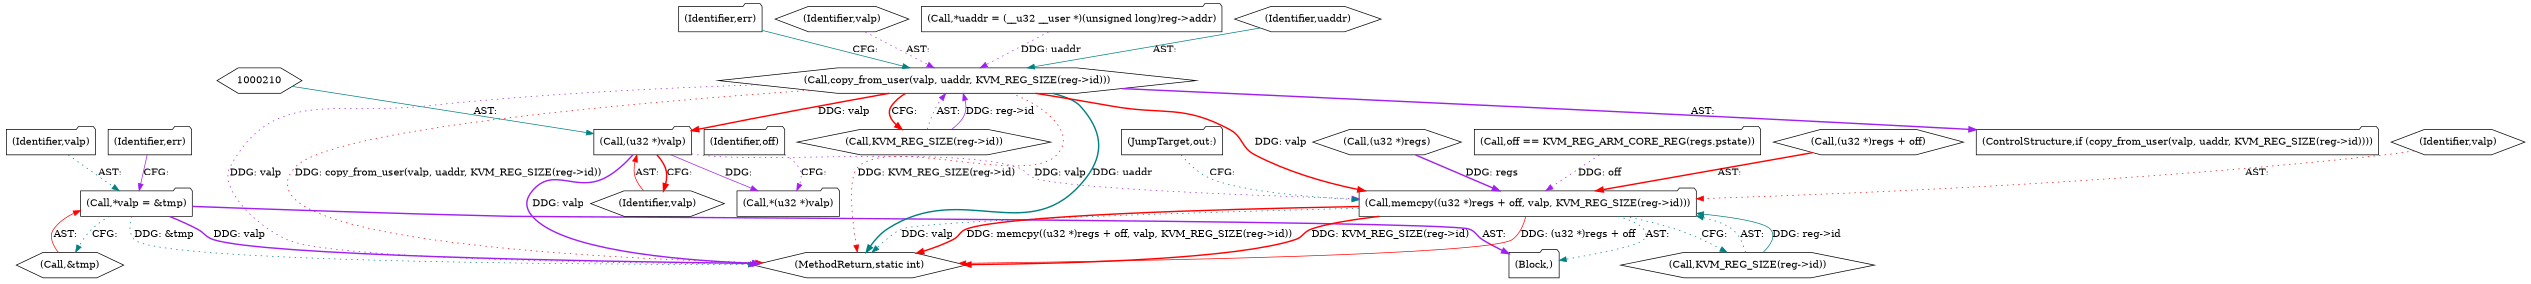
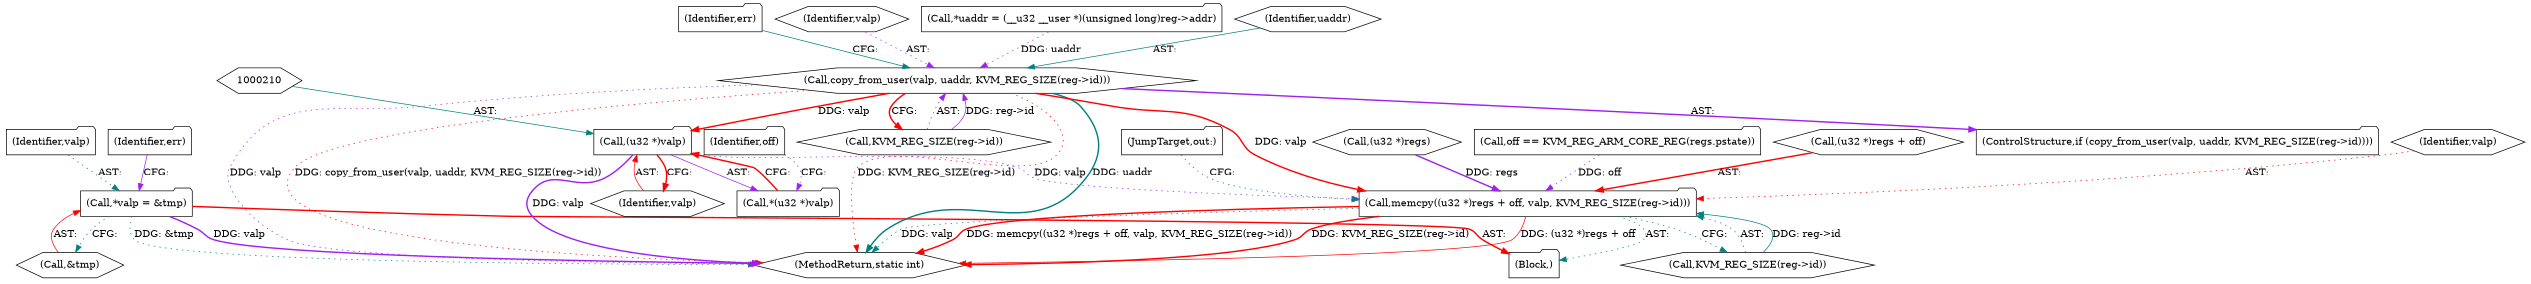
  digraph {
    node [shape=folder]
    edge [color=red style=dotted]
    n1 [label="(Call,*valp = &tmp)"]
    n2 [label="(Call,&tmp)" shape=hexagon]
    n3 [label="(MethodReturn,static int)" shape=hexagon]
    n4 [label="(Block,)"]
    n5 [label="(Call,copy_from_user(valp, uaddr, KVM_REG_SIZE(reg->id)))" shape=hexagon]
    n6 [label="(Call,(u32 *)valp)"]
    n7 [label="(Call,memcpy((u32 *)regs + off, valp, KVM_REG_SIZE(reg->id)))"]
    n8 [label="(Call,KVM_REG_SIZE(reg->id))" shape=hexagon]
    n9 [label="(ControlStructure,if (copy_from_user(valp, uaddr, KVM_REG_SIZE(reg->id))))"]
    n10 [label="(Identifier,valp)" shape=hexagon]
    n11 [label="(Call,*(u32 *)valp)"]
    n12 [label="(Call,KVM_REG_SIZE(reg->id))" shape=hexagon]
    n13 [label="(Identifier,err)"]
    n14 [label="(Identifier,valp)" shape=hexagon]
    n15 [label="(Identifier,off)"]
    n16 [label="(Call,(u32 *)regs)" shape=hexagon]
    n17 [label="(Identifier,err)"]
    n18 [label="(Call,off == KVM_REG_ARM_CORE_REG(regs.pstate))"]
    n19 [label="(Call,(u32 *)regs + off)" shape=hexagon]
    n20 [label="(Call,*uaddr = (__u32 __user *)(unsigned long)reg->addr)"]
    n21 [label="(Identifier,valp)" shape=hexagon]
    n22 [label="(Identifier,valp)"]
    n23 [label="(JumpTarget,out:)"]
    n24 [label="(Identifier,uaddr)" shape=hexagon]
    1000210 [shape=hexagon]
    n1 -> n2 [color=teal label="CFG: "]
    n1 -> n3 [color=purple label="DDG: valp" style=bold]
    n1 -> n3 [color=teal label="DDG: &tmp"]
-   n1 -> n4 [color=purple label="AST: " style=bold]
+   n1 -> n4 [label="AST: " style=bold]
    n2 -> n1 [label="AST: " style=solid]
    n5 -> n3 [color=teal label="DDG: uaddr" style=bold]
    n5 -> n3 [label="DDG: KVM_REG_SIZE(reg->id)"]
    n5 -> n3 [color=purple label="DDG: valp"]
    n5 -> n3 [label="DDG: copy_from_user(valp, uaddr, KVM_REG_SIZE(reg->id))"]
    n5 -> n6 [label="DDG: valp" style=bold]
    n5 -> n7 [label="DDG: valp" style=bold]
    n5 -> n8 [label="CFG: " style=bold]
    n5 -> n9 [color=purple label="AST: " style=bold]
    n6 -> n3 [color=purple label="DDG: valp" style=bold]
    n6 -> n7 [color=purple label="DDG: valp"]
    n6 -> n10 [label="CFG: " style=bold]
-   n6 -> n11 [color=purple label="DDG: " style=solid]
+   n6 -> n11 [color=purple label="AST: " style=solid]
    n7 -> n3 [label="DDG: KVM_REG_SIZE(reg->id)" style=bold]
    n7 -> n3 [label="DDG: (u32 *)regs + off" style=solid]
    n7 -> n3 [color=teal label="DDG: valp"]
    n7 -> n3 [label="DDG: memcpy((u32 *)regs + off, valp, KVM_REG_SIZE(reg->id))" style=bold]
    n7 -> n4 [color=teal label="AST: "]
    n7 -> n12 [color=teal label="CFG: "]
    n8 -> n5 [color=purple label="AST: "]
    n8 -> n5 [color=purple label="DDG: reg->id" style=solid]
    n10 -> n6 [label="AST: " style=solid]
+   n11 -> n6 [label="CFG: " style=bold]
    n12 -> n7 [color=teal label="AST: "]
    n12 -> n7 [color=teal label="DDG: reg->id" style=solid]
    n13 -> n5 [color=teal label="CFG: " style=solid]
    n14 -> n5 [color=purple label="AST: "]
    n15 -> n11 [color=purple label="CFG: "]
    n16 -> n7 [color=purple label="DDG: regs" style=bold]
    n17 -> n1 [color=purple label="CFG: " style=solid]
    n18 -> n7 [color=purple label="DDG: off"]
    n19 -> n7 [label="AST: " style=bold]
    n20 -> n5 [color=purple label="DDG: uaddr"]
    n21 -> n7 [label="AST: "]
    n22 -> n1 [color=teal label="AST: "]
    n23 -> n7 [color=teal label="CFG: "]
    n24 -> n5 [color=teal label="AST: " style=solid]
    1000210 -> n6 [color=teal label="AST: " style=solid]
  }
